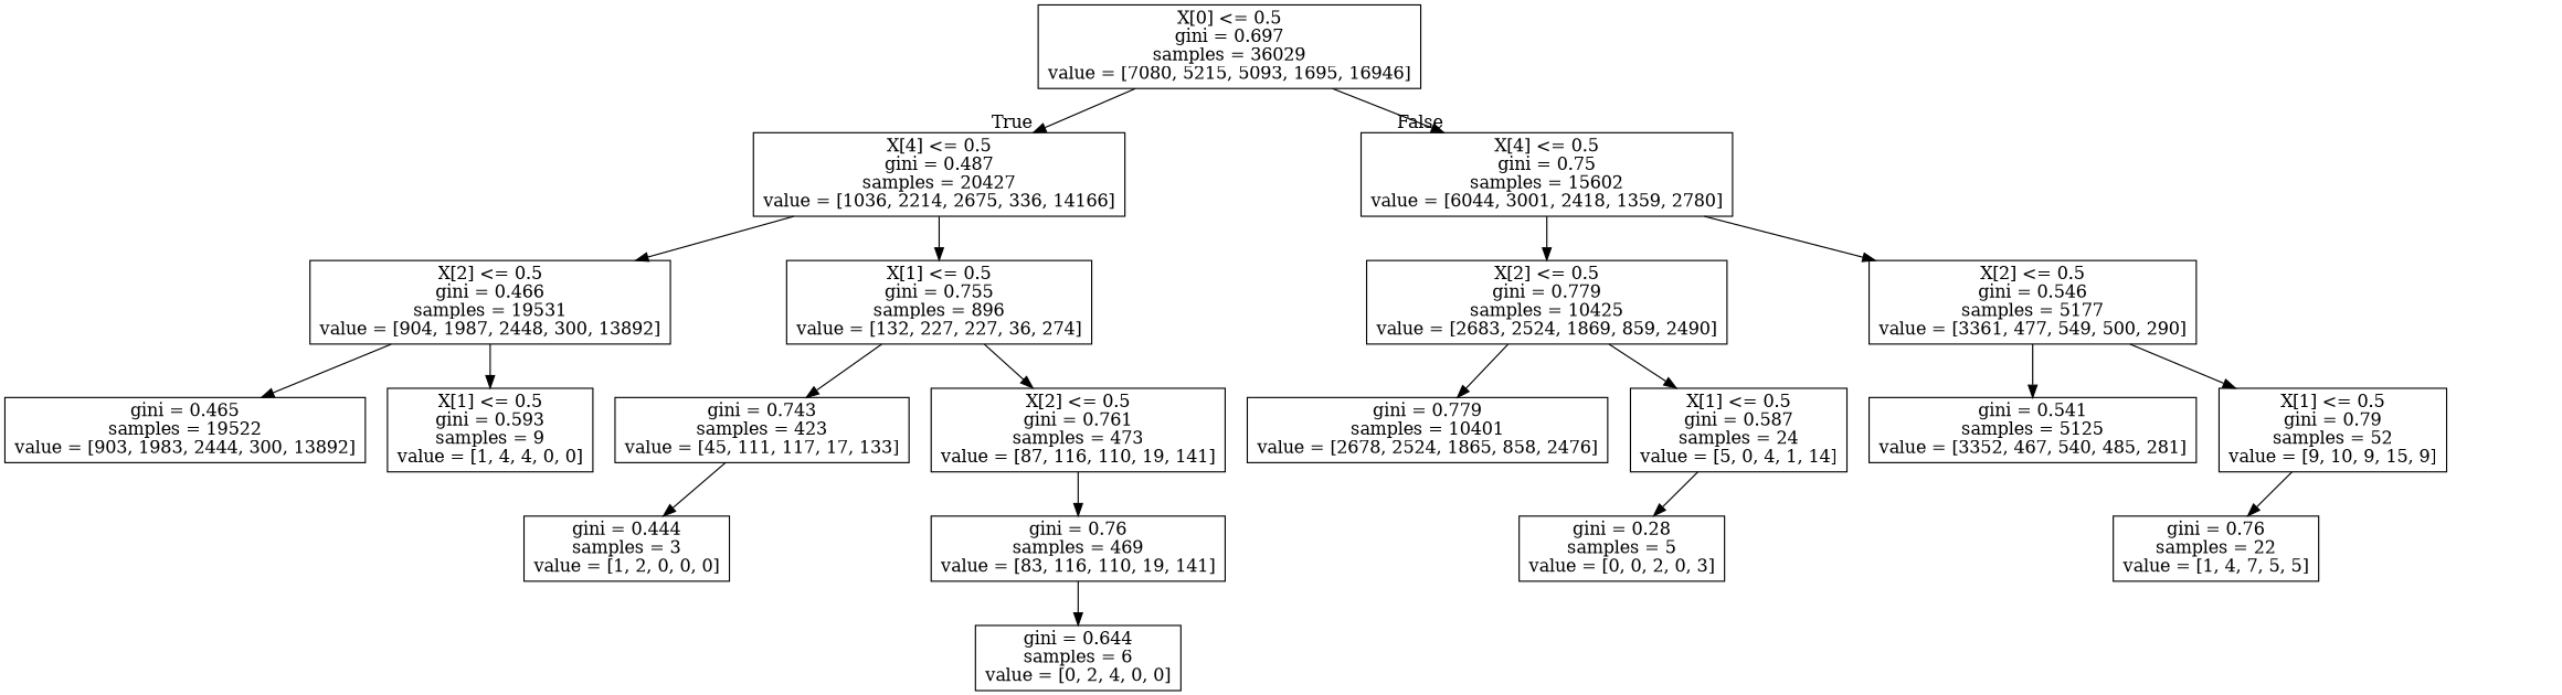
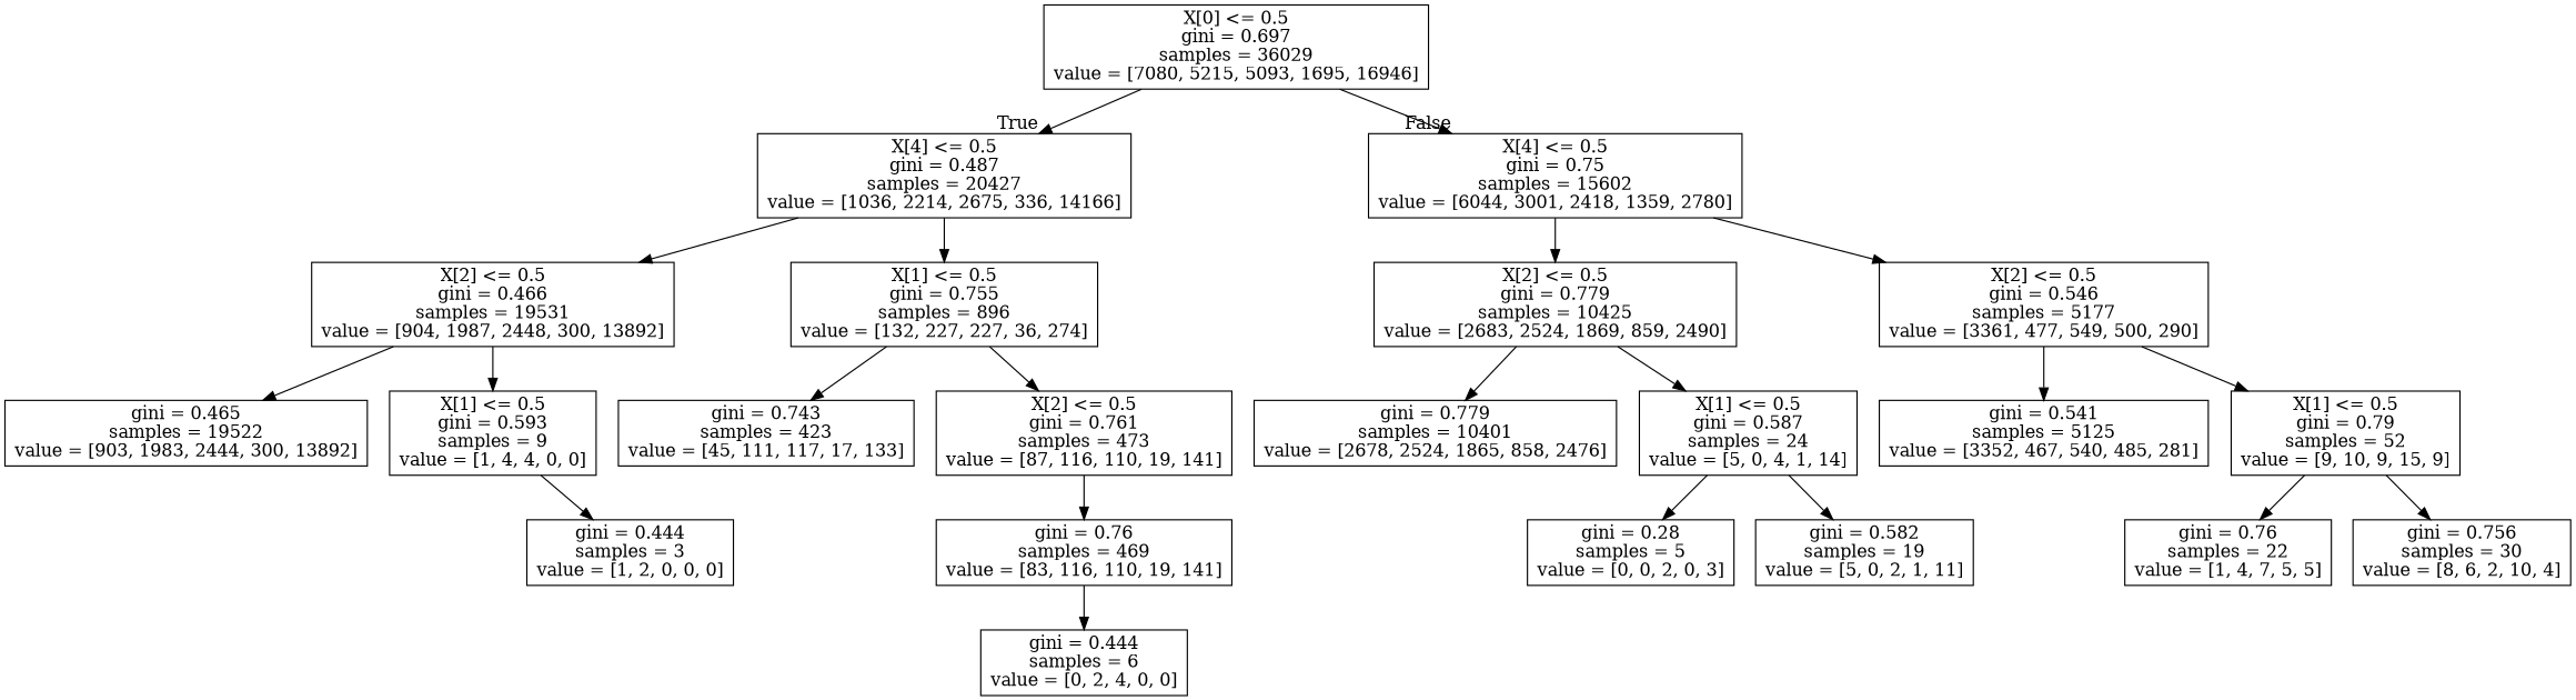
  digraph {
    node [shape=box]
    n1 [label="X[0] <= 0.5\ngini = 0.697\nsamples = 36029\nvalue = [7080, 5215, 5093, 1695, 16946]"]
    n2 [label="X[4] <= 0.5\ngini = 0.487\nsamples = 20427\nvalue = [1036, 2214, 2675, 336, 14166]"]
    n3 [label="X[4] <= 0.5\ngini = 0.75\nsamples = 15602\nvalue = [6044, 3001, 2418, 1359, 2780]"]
    n4 [label="X[2] <= 0.5\ngini = 0.466\nsamples = 19531\nvalue = [904, 1987, 2448, 300, 13892]"]
    n5 [label="X[1] <= 0.5\ngini = 0.755\nsamples = 896\nvalue = [132, 227, 227, 36, 274]"]
    n6 [label="X[2] <= 0.5\ngini = 0.779\nsamples = 10425\nvalue = [2683, 2524, 1869, 859, 2490]"]
    n7 [label="X[2] <= 0.5\ngini = 0.546\nsamples = 5177\nvalue = [3361, 477, 549, 500, 290]"]
    n8 [label="gini = 0.465\nsamples = 19522\nvalue = [903, 1983, 2444, 300, 13892]"]
    n9 [label="X[1] <= 0.5\ngini = 0.593\nsamples = 9\nvalue = [1, 4, 4, 0, 0]"]
    n10 [label="gini = 0.743\nsamples = 423\nvalue = [45, 111, 117, 17, 133]"]
    n11 [label="X[2] <= 0.5\ngini = 0.761\nsamples = 473\nvalue = [87, 116, 110, 19, 141]"]
    n12 [label="gini = 0.444\nsamples = 3\nvalue = [1, 2, 0, 0, 0]"]
-   n13 [label="gini = 0.644\nsamples = 6\nvalue = [0, 2, 4, 0, 0]"]
+   n13 [label="gini = 0.444\nsamples = 6\nvalue = [0, 2, 4, 0, 0]"]
    n14 [label="gini = 0.76\nsamples = 469\nvalue = [83, 116, 110, 19, 141]"]
    n15 [label="gini = 0.779\nsamples = 10401\nvalue = [2678, 2524, 1865, 858, 2476]"]
    n16 [label="X[1] <= 0.5\ngini = 0.587\nsamples = 24\nvalue = [5, 0, 4, 1, 14]"]
    n17 [label="gini = 0.541\nsamples = 5125\nvalue = [3352, 467, 540, 485, 281]"]
    n18 [label="X[1] <= 0.5\ngini = 0.79\nsamples = 52\nvalue = [9, 10, 9, 15, 9]"]
    n19 [label="gini = 0.28\nsamples = 5\nvalue = [0, 0, 2, 0, 3]"]
+   n20 [label="gini = 0.582\nsamples = 19\nvalue = [5, 0, 2, 1, 11]"]
    n21 [label="gini = 0.76\nsamples = 22\nvalue = [1, 4, 7, 5, 5]"]
+   n22 [label="gini = 0.756\nsamples = 30\nvalue = [8, 6, 2, 10, 4]"]
    n1 -> n2 [headlabel=True labelangle=45 labeldistance=2.5]
    n1 -> n3 [headlabel=False labelangle=-45 labeldistance=2.5]
    n2 -> n4
    n2 -> n5
    n3 -> n6
    n3 -> n7
    n4 -> n8
    n4 -> n9
    n5 -> n10
    n5 -> n11
    n6 -> n15
    n6 -> n16
    n7 -> n17
    n7 -> n18
-   n10 -> n12
+   n9 -> n12
    n11 -> n14
    n14 -> n13
    n16 -> n19
+   n16 -> n20
    n18 -> n21
+   n18 -> n22
  }
